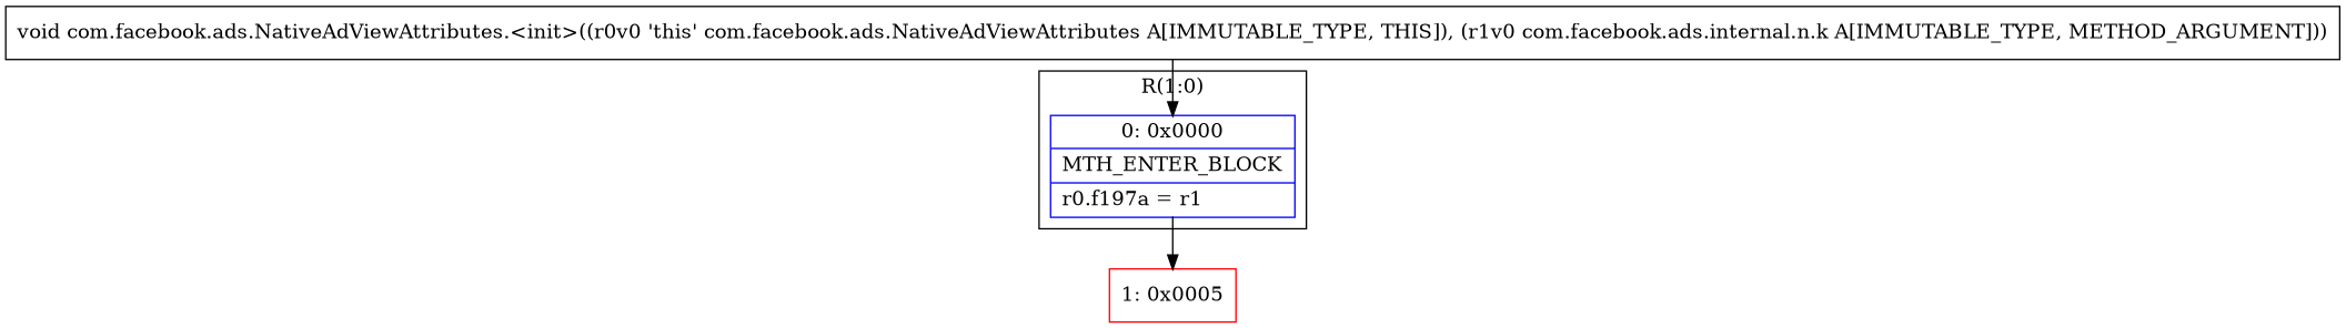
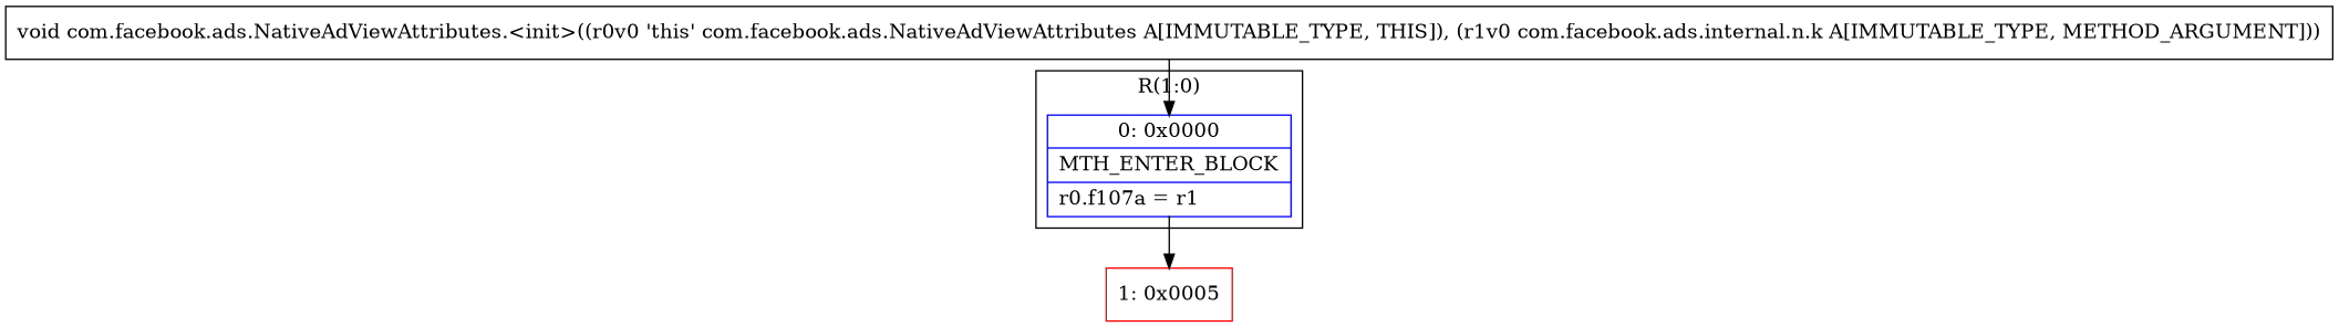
  digraph {
    node [shape=record]
-   n1 [color=blue label="{0\:\ 0x0000|MTH_ENTER_BLOCK\l|r0.f197a = r1\l}"]
+   n1 [color=blue label="{0\:\ 0x0000|MTH_ENTER_BLOCK\l|r0.f107a = r1\l}"]
    n2 [color=red label="{1\:\ 0x0005}"]
    n3 [label="{void com.facebook.ads.NativeAdViewAttributes.\<init\>((r0v0 'this' com.facebook.ads.NativeAdViewAttributes A[IMMUTABLE_TYPE, THIS]), (r1v0 com.facebook.ads.internal.n.k A[IMMUTABLE_TYPE, METHOD_ARGUMENT])) }"]
    subgraph cluster_1 {
      label="R(1:0)"
      n1
    }
    n1 -> n2
    n3 -> n1
  }
